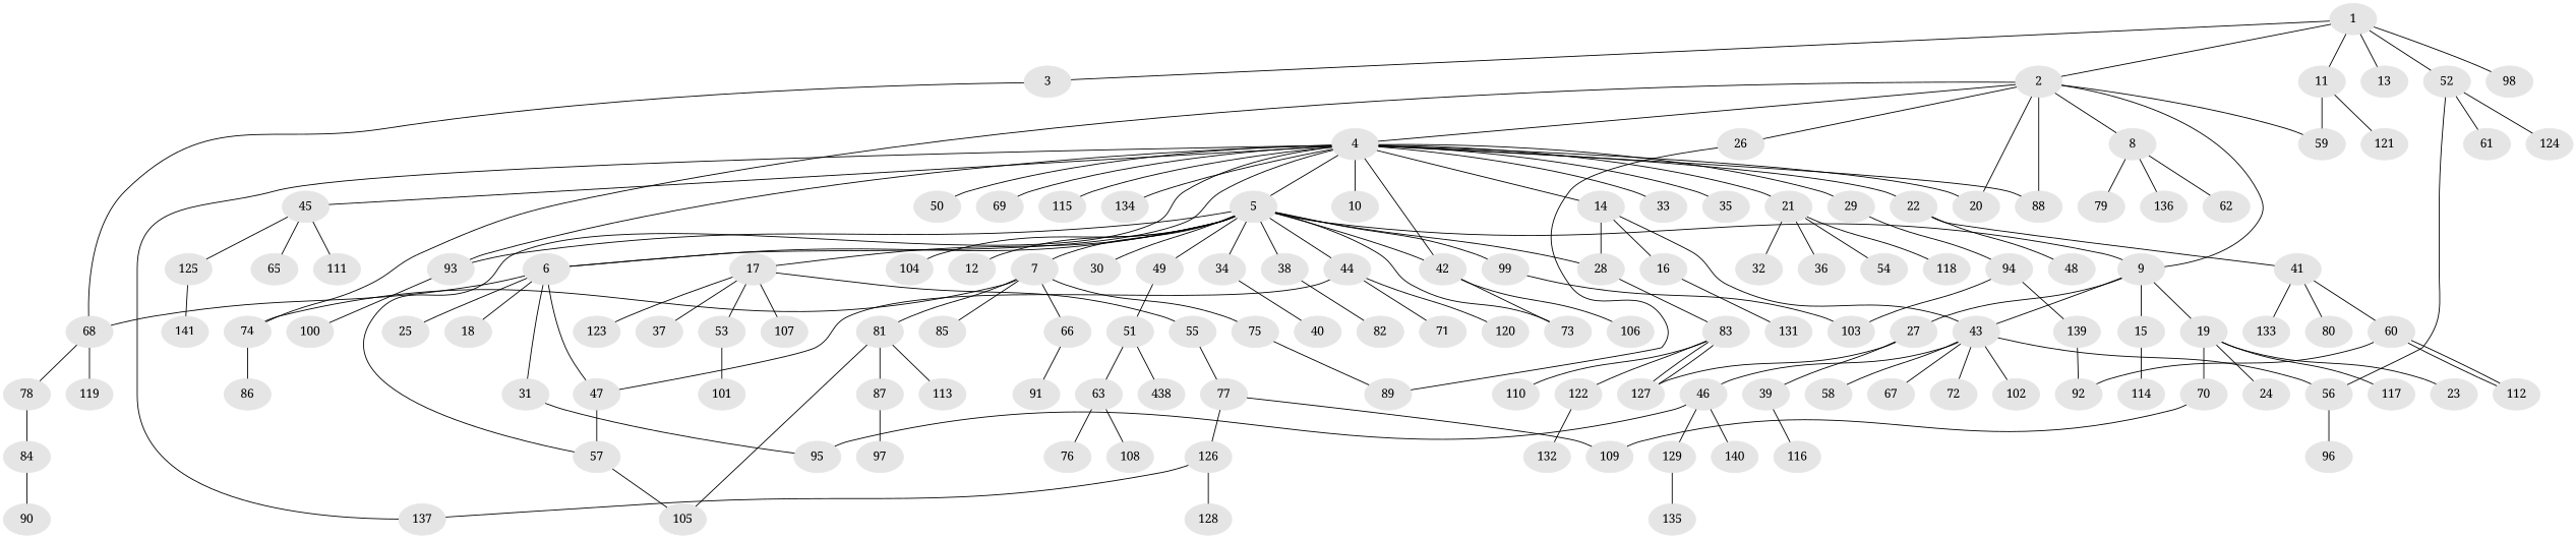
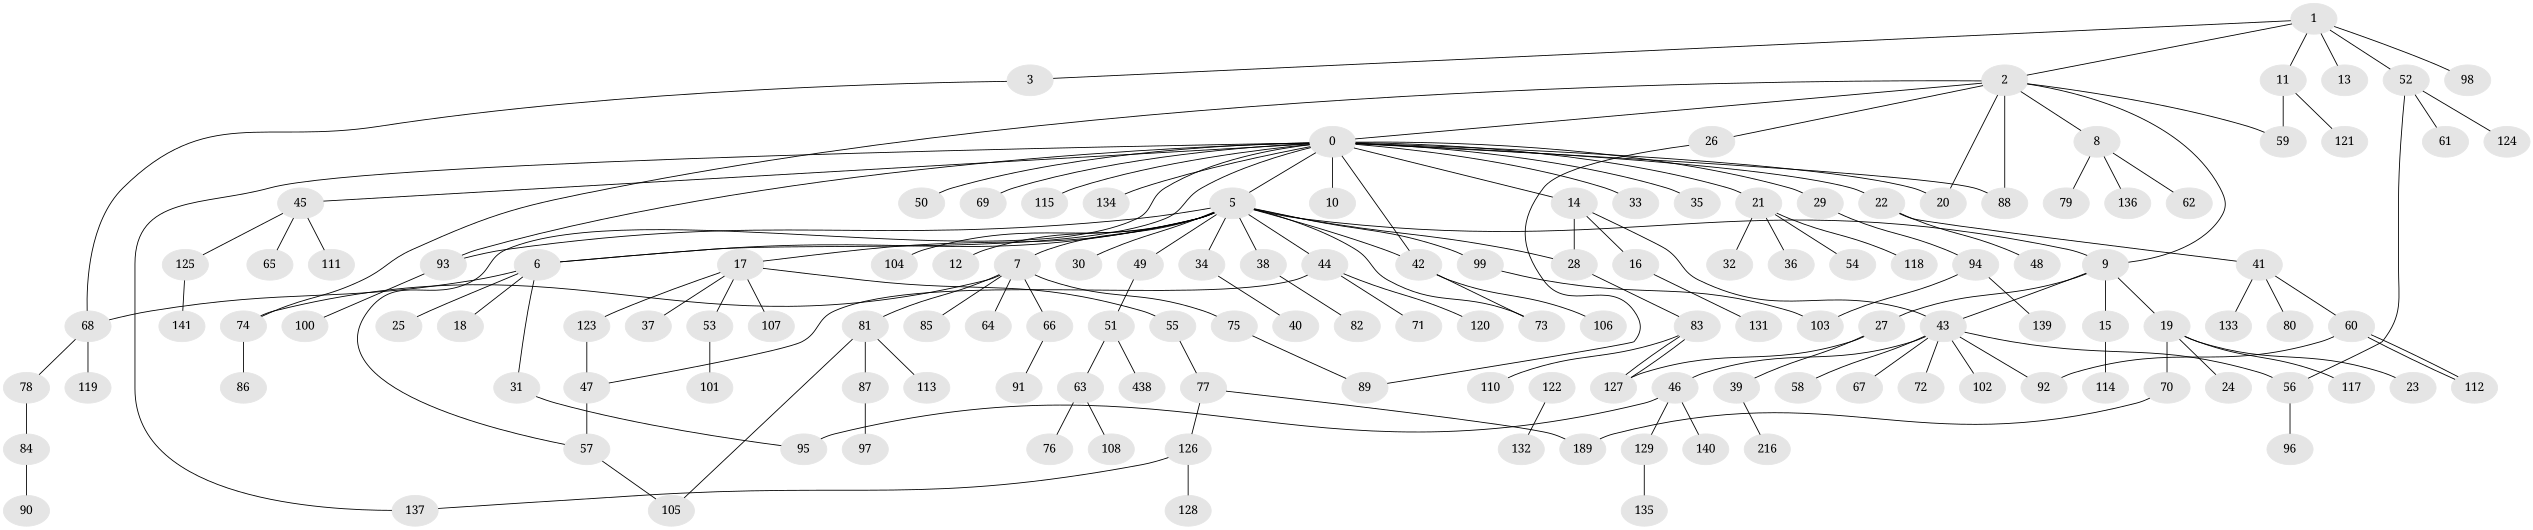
  graph {
    fontname="Noto Serif"
    node [color=gray90 fontname="Noto Serif" style=filled]
    edge [fontname="Noto Serif"]
    1
    2
    3
    11
    13
    52
    98
-   4
+   4 [label=0]
    8
    9
    20
    26
    59
    74
    88
    68
    121
    56
    61
    124
    5
    6
    10
    14
    21
    22
    29
    33
    35
    42
    45
    50
    57
    69
    93
    115
    134
    137
    62
    79
    136
    15
    19
    27
    43
    89
    86
    78
    119
    7
    12
    17
    28
    30
    34
    38
    44
    49
    73
    99
    104
    18
    25
    31
    47
    16
    32
    36
    54
    118
    41
    48
    94
    106
    65
    111
    125
    105
    100
+   64
    66
    75
    81
    85
    37
    53
    55
    107
    123
    83
    40
    82
    71
    120
    51
    103
    95
    91
    87
    113
    114
    23
    24
    70
    117
    39
    127
    46
    58
    67
    72
    92
    102
    131
    101
    77
-   109
+   109 [label=189]
    60
    80
    133
-   116
+   116 [label=216]
    110
    122
    139
    112
    129
    140
    96
    141
    135
    63
    n132 [label=438]
    76
    108
    126
    84
    128
    90
    97
    132
    1 -- 2
    1 -- 3
    1 -- 11
    1 -- 13
    1 -- 52
    1 -- 98
    2 -- 4
    2 -- 8
    2 -- 9
    2 -- 20
    2 -- 26
    2 -- 59
    2 -- 74
    2 -- 88
    3 -- 68
    11 -- 59
    11 -- 121
    52 -- 56
    52 -- 61
    52 -- 124
    4 -- 20
    4 -- 88
    4 -- 5
    4 -- 6
    4 -- 10
    4 -- 14
    4 -- 21
    4 -- 22
    4 -- 29
    4 -- 33
    4 -- 35
    4 -- 42
    4 -- 45
    4 -- 50
    4 -- 57
    4 -- 69
    4 -- 93
    4 -- 115
    4 -- 134
    4 -- 137
    8 -- 62
    8 -- 79
    8 -- 136
    9 -- 15
    9 -- 19
    9 -- 27
    9 -- 43
    26 -- 89
    74 -- 86
    68 -- 78
    68 -- 119
    56 -- 96
    5 -- 9
    5 -- 6
    5 -- 42
    5 -- 93
    5 -- 7
    5 -- 12
    5 -- 17
    5 -- 28
    5 -- 30
    5 -- 34
    5 -- 38
    5 -- 44
    5 -- 49
    5 -- 73
    5 -- 99
    5 -- 104
    6 -- 68
    6 -- 18
    6 -- 25
    6 -- 31
-   6 -- 47
+   123 -- 47
    14 -- 43
    14 -- 28
    14 -- 16
    21 -- 32
    21 -- 36
    21 -- 54
    21 -- 118
    22 -- 41
    22 -- 48
    29 -- 94
    42 -- 73
    42 -- 106
    45 -- 65
    45 -- 111
    45 -- 125
    57 -- 105
    93 -- 100
    15 -- 114
    19 -- 23
    19 -- 24
    19 -- 70
    19 -- 117
    27 -- 39
    27 -- 127
    43 -- 56
    43 -- 46
    43 -- 58
    43 -- 67
    43 -- 72
-   139 -- 92
+   43 -- 92
    43 -- 102
    78 -- 84
    7 -- 74
+   7 -- 64
    7 -- 66
    7 -- 75
    7 -- 81
    7 -- 85
    17 -- 37
    17 -- 53
    17 -- 55
    17 -- 107
    17 -- 123
    28 -- 83
    34 -- 40
    38 -- 82
    44 -- 47
    44 -- 71
    44 -- 120
    49 -- 51
    99 -- 103
    31 -- 95
    47 -- 57
    16 -- 131
    41 -- 60
    41 -- 80
    41 -- 133
    94 -- 103
    94 -- 139
    125 -- 141
    66 -- 91
    75 -- 89
    81 -- 105
    81 -- 87
    81 -- 113
    53 -- 101
    55 -- 77
    83 -- 127
    83 -- 127
    83 -- 110
-   83 -- 122
    51 -- 63
    51 -- n132
    87 -- 97
    70 -- 109
    39 -- 116
    46 -- 95
    46 -- 129
    46 -- 140
    77 -- 109
    77 -- 126
    60 -- 92
    60 -- 112
    60 -- 112
    122 -- 132
    129 -- 135
    63 -- 76
    63 -- 108
    126 -- 137
    126 -- 128
    84 -- 90
  }
